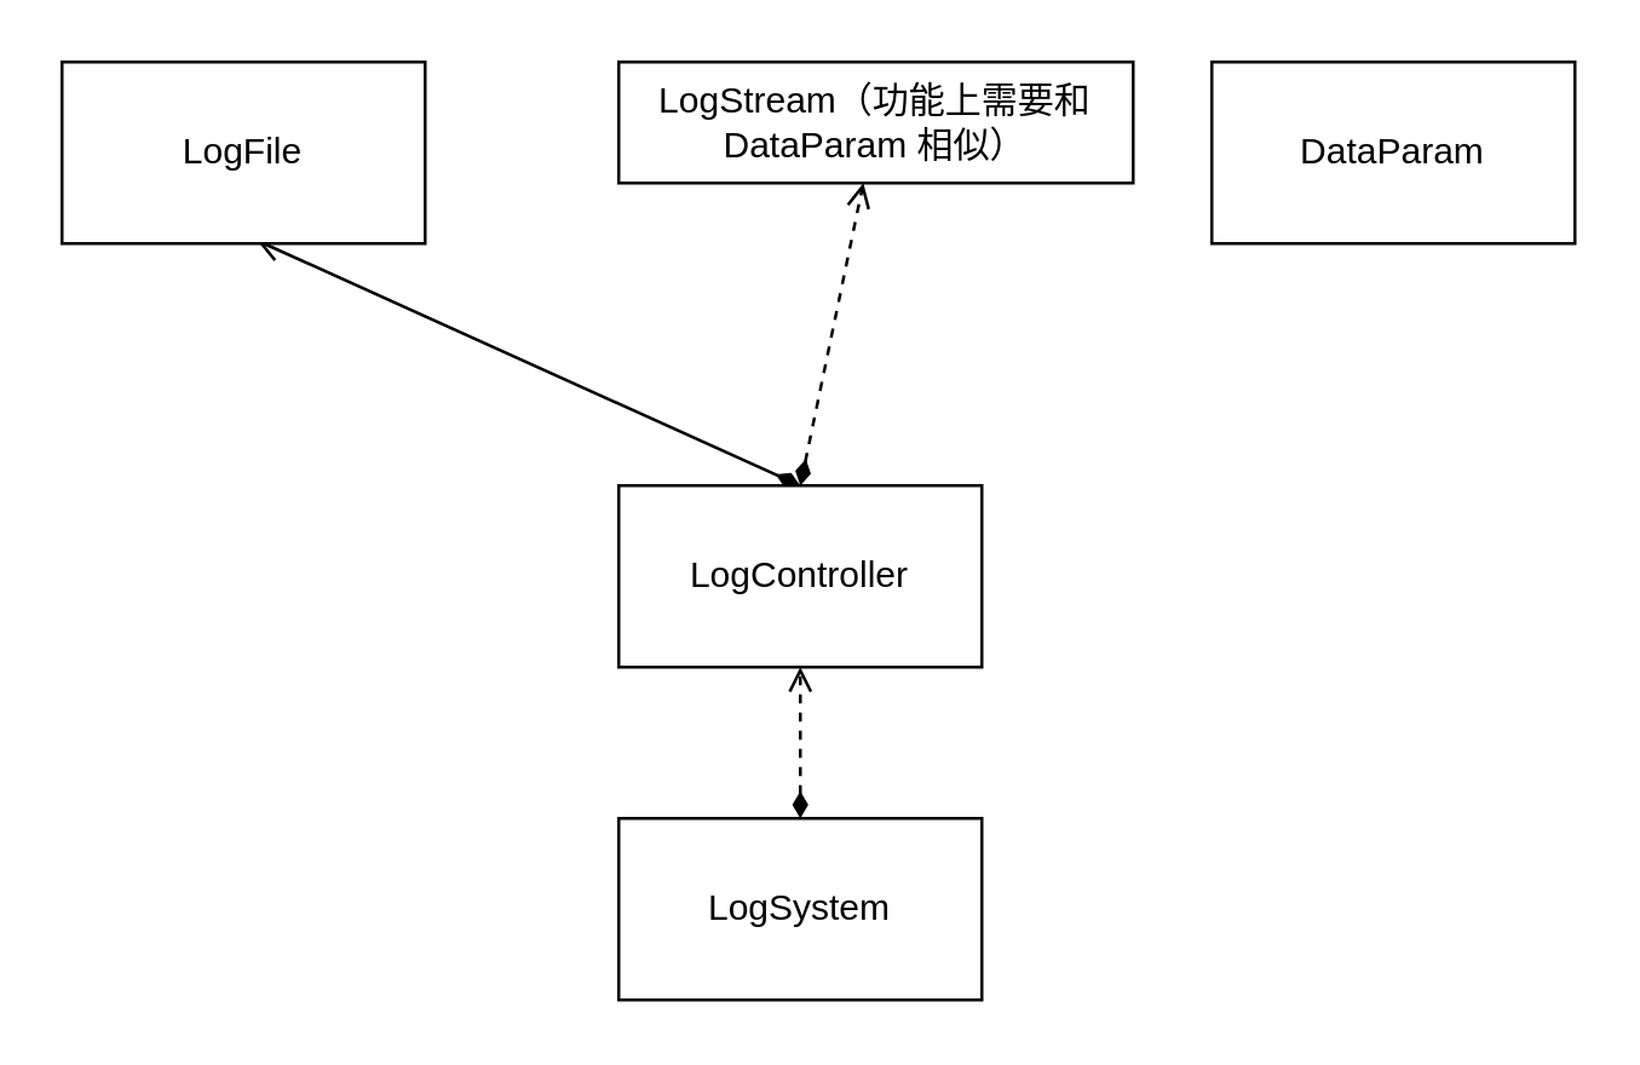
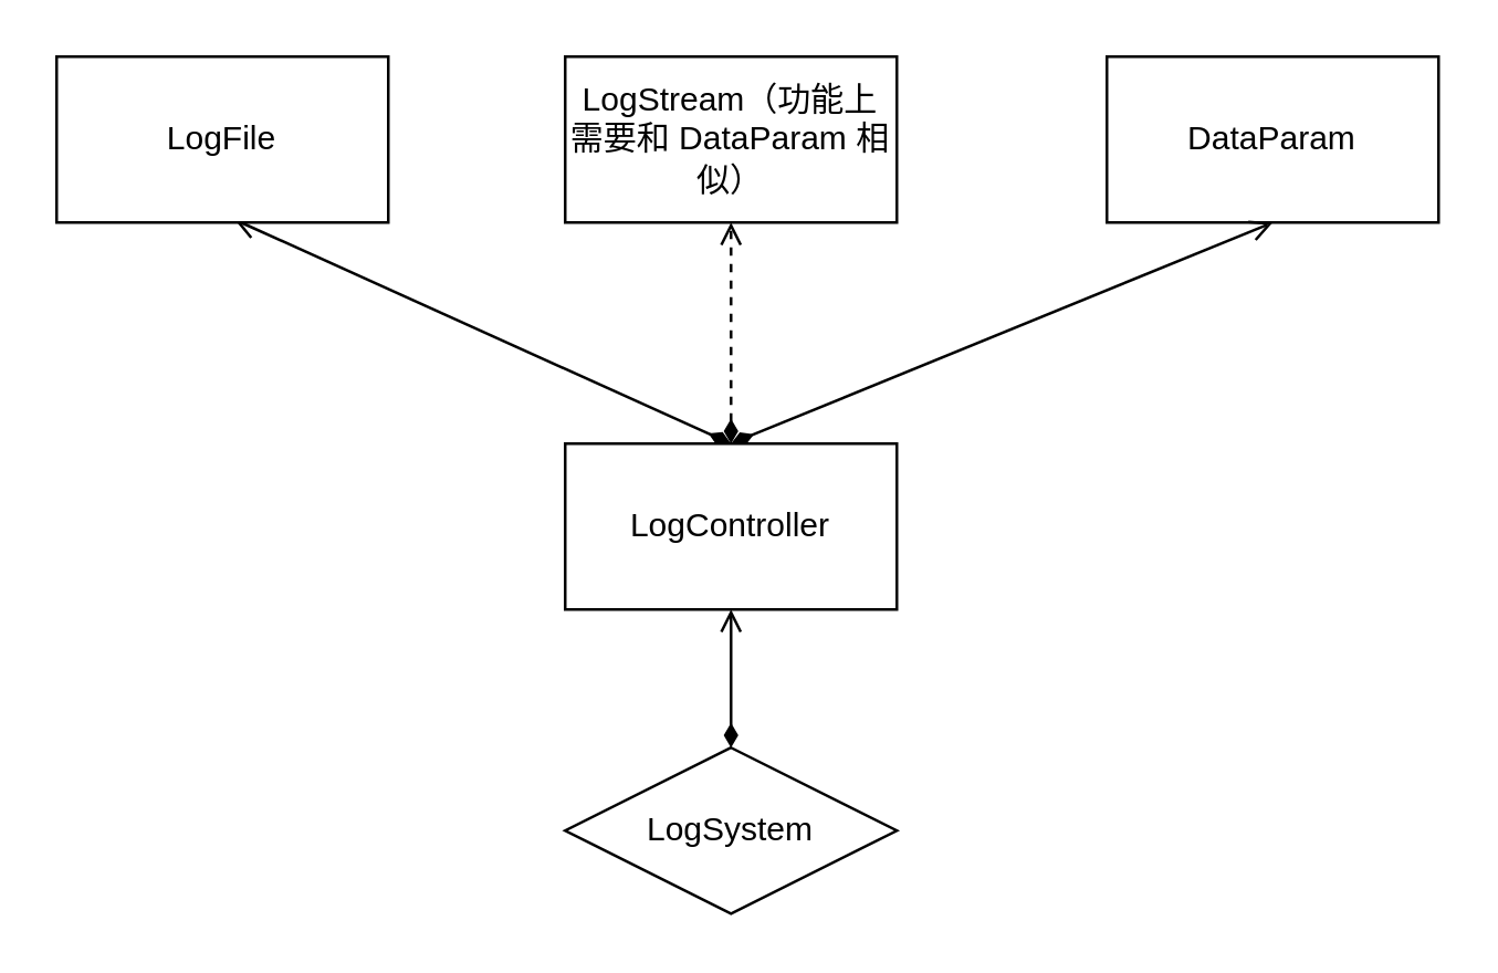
  <mxCell id="0" />
  <mxCell id="1" parent="0" />
  <mxCell id="2" value="DataParam" style="rounded=0;whiteSpace=wrap;html=1;" parent="1" vertex="1"><mxGeometry x="400" y="20" width="120" height="60" as="geometry" /></mxCell>
  <mxCell id="3" value="" style="rounded=0;orthogonalLoop=1;jettySize=auto;html=1;startArrow=diamondThin;startFill=1;endArrow=open;endFill=0;exitX=0.5;exitY=0;exitDx=0;exitDy=0;entryX=0.537;entryY=0.983;entryDx=0;entryDy=0;entryPerimeter=0;exitPerimeter=0;" parent="1" source="6" target="7" edge="1"><mxGeometry relative="1" as="geometry" /></mxCell>
  <mxCell id="4" style="rounded=0;orthogonalLoop=1;jettySize=auto;html=1;startArrow=diamondThin;startFill=1;endArrow=open;endFill=0;exitX=0.5;exitY=0;exitDx=0;exitDy=0;dashed=1;" parent="1" source="6" target="10" edge="1"><mxGeometry relative="1" as="geometry" /></mxCell>
+ <mxCell id="5" style="rounded=0;orthogonalLoop=1;jettySize=auto;html=1;entryX=0.5;entryY=1;entryDx=0;entryDy=0;startArrow=diamondThin;startFill=1;endArrow=open;endFill=0;exitX=0.5;exitY=0;exitDx=0;exitDy=0;" parent="1" source="6" target="2" edge="1"><mxGeometry relative="1" as="geometry" /></mxCell>
  <mxCell id="6" value="LogController" style="whiteSpace=wrap;html=1;rounded=0;" parent="1" vertex="1"><mxGeometry x="204" y="160" width="120" height="60" as="geometry" /></mxCell>
  <mxCell id="7" value="LogFile" style="whiteSpace=wrap;html=1;rounded=0;" parent="1" vertex="1"><mxGeometry x="20" y="20" width="120" height="60" as="geometry" /></mxCell>
- <mxCell id="8" style="rounded=0;orthogonalLoop=1;jettySize=auto;html=1;entryX=0.5;entryY=1;entryDx=0;entryDy=0;startArrow=diamondThin;startFill=1;endArrow=open;endFill=0;exitX=0.5;exitY=0;exitDx=0;exitDy=0;dashed=1;" parent="1" source="9" target="6" edge="1"><mxGeometry relative="1" as="geometry" /></mxCell>
- <mxCell id="9" value="LogSystem" style="whiteSpace=wrap;html=1;rounded=0;" parent="1" vertex="1"><mxGeometry x="204" y="270" width="120" height="60" as="geometry" /></mxCell>
- <mxCell id="10" value="LogStream（功能上需要和 DataParam 相似）" style="whiteSpace=wrap;html=1;rounded=0;" parent="1" vertex="1"><mxGeometry x="204" y="20" width="170" height="40" as="geometry" /></mxCell>
+ <mxCell id="8" style="rounded=0;orthogonalLoop=1;jettySize=auto;html=1;entryX=0.5;entryY=1;entryDx=0;entryDy=0;startArrow=diamondThin;startFill=1;endArrow=open;endFill=0;exitX=0.5;exitY=0;exitDx=0;exitDy=0;" parent="1" source="9" target="6" edge="1"><mxGeometry relative="1" as="geometry" /></mxCell>
+ <mxCell id="9" value="LogSystem" style="rhombus;whiteSpace=wrap;html=1;" parent="1" vertex="1"><mxGeometry x="204" y="270" width="120" height="60" as="geometry" /></mxCell>
+ <mxCell id="10" value="LogStream（功能上需要和 DataParam 相似）" style="whiteSpace=wrap;html=1;rounded=0;" parent="1" vertex="1"><mxGeometry x="204" y="20" width="120" height="60" as="geometry" /></mxCell>
